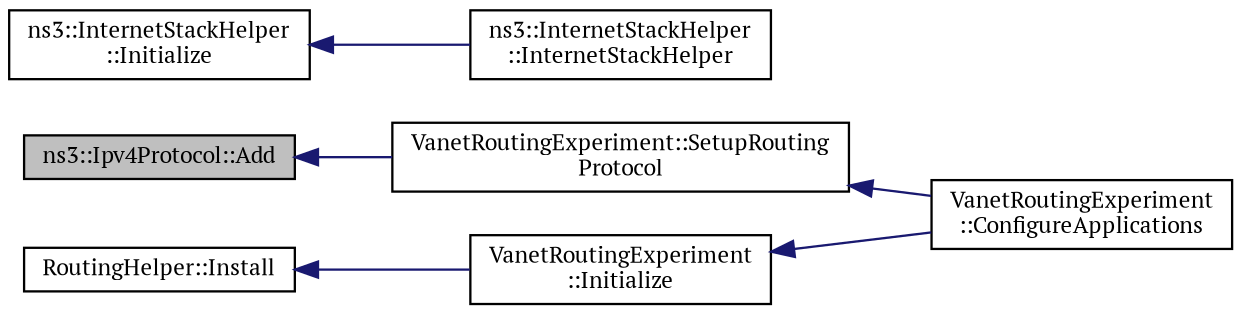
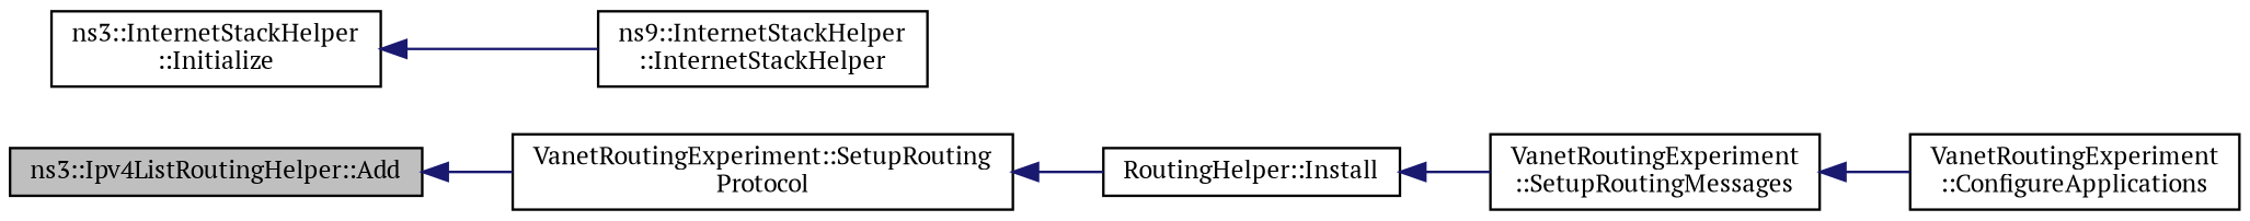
  digraph {
    fontname="PT Serif"
    rankdir=LR
    node [color=black fillcolor=white fontname="PT Serif" fontsize=10 shape=record style=filled]
    edge [color=midnightblue dir=back fontname="PT Serif" fontsize=10 labelfontname=Helvetica labelfontsize=10 style=solid]
-   n1 [fillcolor=grey75 fontcolor=black height=0.2 label="ns3::Ipv4Protocol::Add" width=0.4]
+   n1 [fillcolor=grey75 fontcolor=black height=0.2 label="ns3::Ipv4ListRoutingHelper::Add" width=0.4]
    n2 [height=0.2 label="VanetRoutingExperiment::SetupRouting\lProtocol" width=0.4]
    n3 [height=0.2 label="ns3::InternetStackHelper\l::Initialize" width=0.4]
-   n4 [height=0.2 label="ns3::InternetStackHelper\l::InternetStackHelper" width=0.4]
+   n4 [height=0.2 label="ns9::InternetStackHelper\l::InternetStackHelper" width=0.4]
    n5 [height=0.2 label="RoutingHelper::Install" width=0.4]
-   n6 [height=0.2 label="VanetRoutingExperiment\l::Initialize" width=0.4]
+   n6 [height=0.2 label="VanetRoutingExperiment\l::SetupRoutingMessages" width=0.4]
    n7 [height=0.2 label="VanetRoutingExperiment\l::ConfigureApplications" width=0.4]
    n1 -> n2
-   n2 -> n7
+   n2 -> n5
    n3 -> n4
    n5 -> n6
    n6 -> n7
  }
